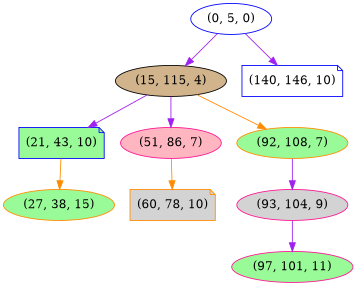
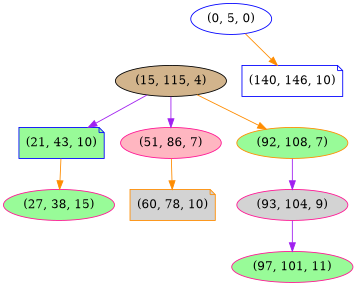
  digraph {
    node [color=blue fillcolor=palegreen shape=ellipse style=filled]
    edge [color=purple]
    n1 [fillcolor=white label="(0, 5, 0)"]
    n2 [color=black fillcolor=tan label="(15, 115, 4)"]
    "(140, 146, 10)" [fillcolor=white shape=note]
    "(21, 43, 10)" [shape=note]
    "(51, 86, 7)" [color=deeppink fillcolor=lightpink]
    "(92, 108, 7)" [color=darkorange]
-   "(27, 38, 15)" [color=darkorange]
+   "(27, 38, 15)" [color=deeppink]
    "(60, 78, 10)" [color=darkorange fillcolor=lightgrey shape=note]
    n9 [color=deeppink fillcolor=lightgrey label="(93, 104, 9)"]
    "(97, 101, 11)" [color=deeppink]
-   n1 -> n2
-   n1 -> "(140, 146, 10)"
+   n1 -> "(140, 146, 10)" [color=darkorange]
    n2 -> "(21, 43, 10)"
    n2 -> "(51, 86, 7)"
    n2 -> "(92, 108, 7)" [color=darkorange]
    "(21, 43, 10)" -> "(27, 38, 15)" [color=darkorange]
    "(51, 86, 7)" -> "(60, 78, 10)" [color=darkorange]
    "(92, 108, 7)" -> n9
    n9 -> "(97, 101, 11)"
  }
